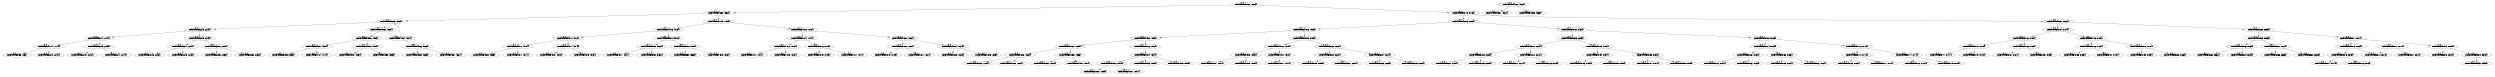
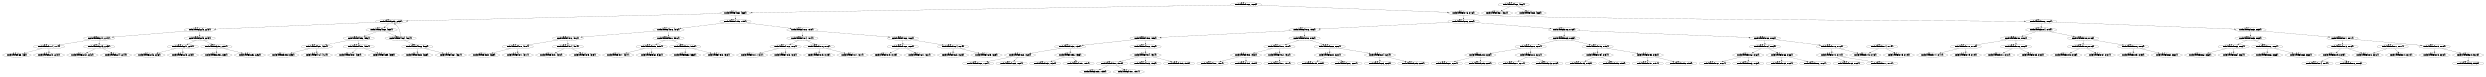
  digraph {
    n1 [label="Node{data=[7826, 7826]}"]
    n2 [label="Node{data=[4868, 4868]}"]
    n3 [label="Node{data=[8776, 8776]}"]
    n4 [label="Node{data=[2253, 2253]}"]
    n5 [label="Node{data=[7755, 7755]}"]
    n6 [label="Node{data=[8206, 8206]}"]
    n7 [label="Node{data=[8861, 8861]}"]
    n8 [label="Node{data=[2245, 2245]}"]
    n9 [label="Node{data=[4860, 4860]}"]
    n10 [label="Node{data=[4876, 4876]}"]
    n11 [label="Node{data=[7818, 7818]}"]
    n12 [label="Node{data=[2241, 2241]}"]
    n13 [label="Node{data=[2249, 2249]}"]
    n14 [label="Node{data=[4856, 4856]}"]
    n15 [label="Node{data=[4864, 4864]}"]
    n16 [label="Node{data=[1174, 1174]}"]
    n17 [label="Node{data=[2243, 2243]}"]
    n18 [label="Node{data=[2247, 2247]}"]
    n19 [label="Node{data=[2251, 2251]}"]
    n20 [label="Node{data=[463, 463]}"]
    n21 [label="Node{data=[2240, 2240]}"]
    n22 [label="Node{data=[2242, 2242]}"]
    n23 [label="Node{data=[2244, 2244]}"]
    n24 [label="Node{data=[2246, 2246]}"]
    n25 [label="Node{data=[2248, 2248]}"]
    n26 [label="Node{data=[2250, 2250]}"]
    n27 [label="Node{data=[2252, 2252]}"]
    n28 [label="Node{data=[4691, 4691]}"]
    n29 [label="Node{data=[4858, 4858]}"]
    n30 [label="Node{data=[4866, 4866]}"]
    n31 [label="Node{data=[3098, 3098]}"]
    n32 [label="Node{data=[4724, 4724]}"]
    n33 [label="Node{data=[4857, 4857]}"]
    n34 [label="Node{data=[4859, 4859]}"]
    n35 [label="Node{data=[4862, 4862]}"]
    n36 [label="Node{data=[4861, 4861]}"]
    n37 [label="Node{data=[4863, 4863]}"]
    n38 [label="Node{data=[4865, 4865]}"]
    n39 [label="Node{data=[4867, 4867]}"]
    n40 [label="Node{data=[4872, 4872]}"]
    n41 [label="Node{data=[5510, 5510]}"]
    n42 [label="Node{data=[7814, 7814]}"]
    n43 [label="Node{data=[7822, 7822]}"]
    n44 [label="Node{data=[4870, 4870]}"]
    n45 [label="Node{data=[4874, 4874]}"]
    n46 [label="Node{data=[5090, 5090]}"]
    n47 [label="Node{data=[5898, 5898]}"]
    n48 [label="Node{data=[4869, 4869]}"]
    n49 [label="Node{data=[4871, 4871]}"]
    n50 [label="Node{data=[4873, 4873]}"]
    n51 [label="Node{data=[4875, 4875]}"]
    n52 [label="Node{data=[4877, 4877]}"]
    n53 [label="Node{data=[5460, 5460]}"]
    n54 [label="Node{data=[5692, 5692]}"]
    n55 [label="Node{data=[7513, 7513]}"]
    n56 [label="Node{data=[7812, 7812]}"]
    n57 [label="Node{data=[7816, 7816]}"]
    n58 [label="Node{data=[7820, 7820]}"]
    n59 [label="Node{data=[7824, 7824]}"]
    n60 [label="Node{data=[7811, 7811]}"]
    n61 [label="Node{data=[7813, 7813]}"]
    n62 [label="Node{data=[7815, 7815]}"]
    n63 [label="Node{data=[7817, 7817]}"]
    n64 [label="Node{data=[7819, 7819]}"]
    n65 [label="Node{data=[7821, 7821]}"]
    n66 [label="Node{data=[7823, 7823]}"]
    n67 [label="Node{data=[7825, 7825]}"]
    n68 [label="Node{data=[7906, 7906]}"]
    n69 [label="Node{data=[8760, 8760]}"]
    n70 [label="Node{data=[8784, 8784]}"]
    n71 [label="Node{data=[8869, 8869]}"]
    n72 [label="Node{data=[7898, 7898]}"]
    n73 [label="Node{data=[8198, 8198]}"]
    n74 [label="Node{data=[8683, 8683]}"]
    n75 [label="Node{data=[8768, 8768]}"]
    n76 [label="Node{data=[7830, 7830]}"]
    n77 [label="Node{data=[7902, 7902]}"]
    n78 [label="Node{data=[7910, 7910]}"]
    n79 [label="Node{data=[8202, 8202]}"]
    n80 [label="Node{data=[7828, 7828]}"]
    n81 [label="Node{data=[7896, 7896]}"]
    n82 [label="Node{data=[7904, 7904]}"]
    n83 [label="Node{data=[7827, 7827]}"]
    n84 [label="Node{data=[7829, 7829]}"]
    n85 [label="Node{data=[7831, 7831]}"]
    n86 [label="Node{data=[7897, 7897]}"]
    n87 [label="Node{data=[7900, 7900]}"]
    n88 [label="Node{data=[7899, 7899]}"]
    n89 [label="Node{data=[7901, 7901]}"]
    n90 [label="Node{data=[7903, 7903]}"]
    n91 [label="Node{data=[7905, 7905]}"]
    n92 [label="Node{data=[7908, 7908]}"]
    n93 [label="Node{data=[7912, 7912]}"]
    n94 [label="Node{data=[8200, 8200]}"]
    n95 [label="Node{data=[8204, 8204]}"]
    n96 [label="Node{data=[7907, 7907]}"]
    n97 [label="Node{data=[7909, 7909]}"]
    n98 [label="Node{data=[7911, 7911]}"]
    n99 [label="Node{data=[8199, 8199]}"]
    n100 [label="Node{data=[8201, 8201]}"]
    n101 [label="Node{data=[8203, 8203]}"]
    n102 [label="Node{data=[8205, 8205]}"]
    n103 [label="Node{data=[8210, 8210]}"]
    n104 [label="Node{data=[8756, 8756]}"]
    n105 [label="Node{data=[8764, 8764]}"]
    n106 [label="Node{data=[8772, 8772]}"]
    n107 [label="Node{data=[8208, 8208]}"]
    n108 [label="Node{data=[8212, 8212]}"]
    n109 [label="Node{data=[8754, 8754]}"]
    n110 [label="Node{data=[8758, 8758]}"]
    n111 [label="Node{data=[8207, 8207]}"]
    n112 [label="Node{data=[8209, 8209]}"]
    n113 [label="Node{data=[8211, 8211]}"]
    n114 [label="Node{data=[8213, 8213]}"]
    n115 [label="Node{data=[8753, 8753]}"]
    n116 [label="Node{data=[8755, 8755]}"]
    n117 [label="Node{data=[8757, 8757]}"]
    n118 [label="Node{data=[8759, 8759]}"]
    n119 [label="Node{data=[8762, 8762]}"]
    n120 [label="Node{data=[8766, 8766]}"]
    n121 [label="Node{data=[8770, 8770]}"]
    n122 [label="Node{data=[8774, 8774]}"]
    n123 [label="Node{data=[8761, 8761]}"]
    n124 [label="Node{data=[8763, 8763]}"]
    n125 [label="Node{data=[8765, 8765]}"]
    n126 [label="Node{data=[8767, 8767]}"]
    n127 [label="Node{data=[8769, 8769]}"]
    n128 [label="Node{data=[8771, 8771]}"]
    n129 [label="Node{data=[8773, 8773]}"]
    n130 [label="Node{data=[8775, 8775]}"]
    n131 [label="Node{data=[8780, 8780]}"]
    n132 [label="Node{data=[8788, 8788]}"]
    n133 [label="Node{data=[8865, 8865]}"]
    n134 [label="Node{data=[8877, 8877]}"]
    n135 [label="Node{data=[8778, 8778]}"]
    n136 [label="Node{data=[8782, 8782]}"]
    n137 [label="Node{data=[8786, 8786]}"]
    n138 [label="Node{data=[8816, 8816]}"]
    n139 [label="Node{data=[8777, 8777]}"]
    n140 [label="Node{data=[8779, 8779]}"]
    n141 [label="Node{data=[8781, 8781]}"]
    n142 [label="Node{data=[8783, 8783]}"]
    n143 [label="Node{data=[8785, 8785]}"]
    n144 [label="Node{data=[8787, 8787]}"]
    n145 [label="Node{data=[8789, 8789]}"]
    n146 [label="Node{data=[8860, 8860]}"]
    n147 [label="Node{data=[8863, 8863]}"]
    n148 [label="Node{data=[8867, 8867]}"]
    n149 [label="Node{data=[8873, 8873]}"]
    n150 [label="Node{data=[8879, 8879]}"]
    n151 [label="Node{data=[8862, 8862]}"]
    n152 [label="Node{data=[8864, 8864]}"]
    n153 [label="Node{data=[8866, 8866]}"]
    n154 [label="Node{data=[8868, 8868]}"]
    n155 [label="Node{data=[8875, 8875]}"]
    n156 [label="Node{data=[8872, 8872]}"]
    n157 [label="Node{data=[8878, 8878]}"]
    n158 [label="Node{data=[9678, 9678]}"]
    n159 [label="Node{data=[8871, 8871]}"]
    n160 [label="Node{data=[8870, 8870]}"]
    n161 [label="Node{data=[8874, 8874]}"]
    n162 [label="Node{data=[8876, 8876]}"]
    n163 [label="Node{data=[9953, 9953]}"]
    n1 -> n2
    n1 -> n3
    n2 -> n4
    n2 -> n5
    n3 -> n6
    n3 -> n7
    n4 -> n8
    n4 -> n9
    n5 -> n10
    n5 -> n11
    n6 -> n68
    n6 -> n69
    n7 -> n70
    n7 -> n71
    n8 -> n12
    n8 -> n13
    n9 -> n14
    n9 -> n15
    n10 -> n40
    n10 -> n41
    n11 -> n42
    n11 -> n43
    n12 -> n16
    n12 -> n17
    n13 -> n18
    n13 -> n19
    n14 -> n28
    n14 -> n29
    n15 -> n4
    n15 -> n30
    n16 -> n20
    n16 -> n21
    n17 -> n22
    n17 -> n23
    n18 -> n24
    n18 -> n25
    n19 -> n26
    n19 -> n27
    n28 -> n31
    n28 -> n32
    n29 -> n33
    n29 -> n34
    n30 -> n38
    n30 -> n39
    n35 -> n36
    n35 -> n37
    n40 -> n44
    n40 -> n45
    n41 -> n46
    n41 -> n47
    n42 -> n56
    n42 -> n57
    n43 -> n58
    n43 -> n59
    n44 -> n48
    n44 -> n49
    n45 -> n50
    n45 -> n51
    n46 -> n52
    n46 -> n53
    n47 -> n54
    n47 -> n55
    n56 -> n60
    n56 -> n61
    n57 -> n62
    n57 -> n63
    n58 -> n64
    n58 -> n65
    n59 -> n66
    n59 -> n67
    n68 -> n72
    n68 -> n73
    n69 -> n74
    n69 -> n75
    n70 -> n131
    n70 -> n132
    n71 -> n133
    n71 -> n134
    n72 -> n76
    n72 -> n77
    n73 -> n78
    n73 -> n79
    n74 -> n103
    n74 -> n104
    n75 -> n105
    n75 -> n106
    n76 -> n80
    n76 -> n81
    n77 -> n82
    n78 -> n92
    n78 -> n93
    n79 -> n94
    n79 -> n95
    n80 -> n83
    n80 -> n84
    n81 -> n85
    n81 -> n86
    n82 -> n87
    n82 -> n90
    n82 -> n91
    n87 -> n88
    n87 -> n89
    n92 -> n96
    n92 -> n97
    n93 -> n98
    n94 -> n99
    n94 -> n100
    n95 -> n101
    n95 -> n102
    n103 -> n107
    n103 -> n108
    n104 -> n109
    n104 -> n110
    n105 -> n119
    n105 -> n120
    n106 -> n121
-   n106 -> n122
+   n106 -> n129
    n107 -> n111
    n107 -> n112
    n108 -> n113
    n108 -> n114
    n109 -> n115
    n109 -> n116
    n110 -> n117
    n110 -> n118
    n119 -> n123
    n119 -> n124
    n120 -> n125
    n120 -> n126
    n121 -> n127
    n121 -> n128
    n122 -> n129
    n122 -> n130
    n131 -> n135
    n131 -> n136
    n132 -> n137
    n132 -> n138
    n133 -> n147
    n133 -> n148
    n134 -> n149
    n134 -> n150
    n135 -> n139
    n135 -> n140
    n136 -> n141
    n136 -> n142
    n137 -> n143
    n137 -> n144
    n138 -> n145
    n138 -> n146
    n147 -> n151
    n147 -> n152
    n148 -> n153
    n148 -> n154
    n149 -> n155
    n149 -> n156
    n150 -> n157
    n150 -> n158
    n155 -> n161
    n155 -> n162
    n158 -> n163
    n159 -> n156
    n159 -> n160
  }
